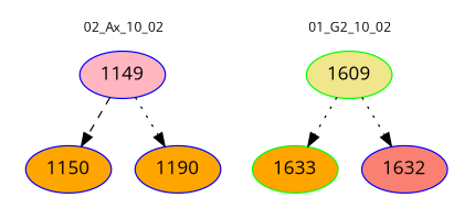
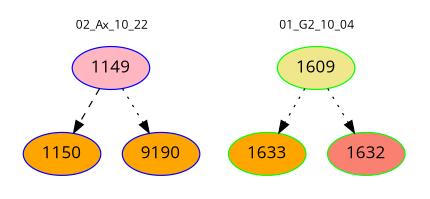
  digraph {
    fontname="Open Sans"
    node [color=blue fillcolor=orange fontname="Open Sans" style=filled]
    edge [color=black fontname="Open Sans" style=dotted]
    n1 [fillcolor=lightpink label=1149]
    n2 [label=1150]
-   n3 [label=1190]
+   n3 [label=9190]
    n4 [color=green fillcolor=khaki label=1609]
    n5 [color=green label=1633]
-   n6 [fillcolor=salmon label=1632]
+   n6 [color=green fillcolor=salmon label=1632]
    subgraph cluster_1 {
      color=white
      fontsize=10
-     label="02_Ax_10_02"
+     label="02_Ax_10_22"
      n1
      n2
      n3
    }
    subgraph cluster_2 {
      color=white
      fontsize=10
-     label="01_G2_10_02"
+     label="01_G2_10_04"
      n4
      n5
      n6
    }
    n1 -> n2 [style=dashed]
    n1 -> n3
    n4 -> n5
    n4 -> n6
  }
